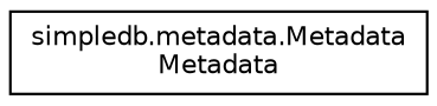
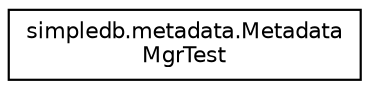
  digraph {
    rankdir=LR
-   n1 [color=black fillcolor=white fontname=Helvetica fontsize=10 height=0.2 label="simpledb.metadata.Metadata\lMetadata" shape=record style=filled width=0.4]
+   n1 [color=black fillcolor=white fontname=Helvetica fontsize=10 height=0.2 label="simpledb.metadata.Metadata\lMgrTest" shape=record style=filled width=0.4]
  }
